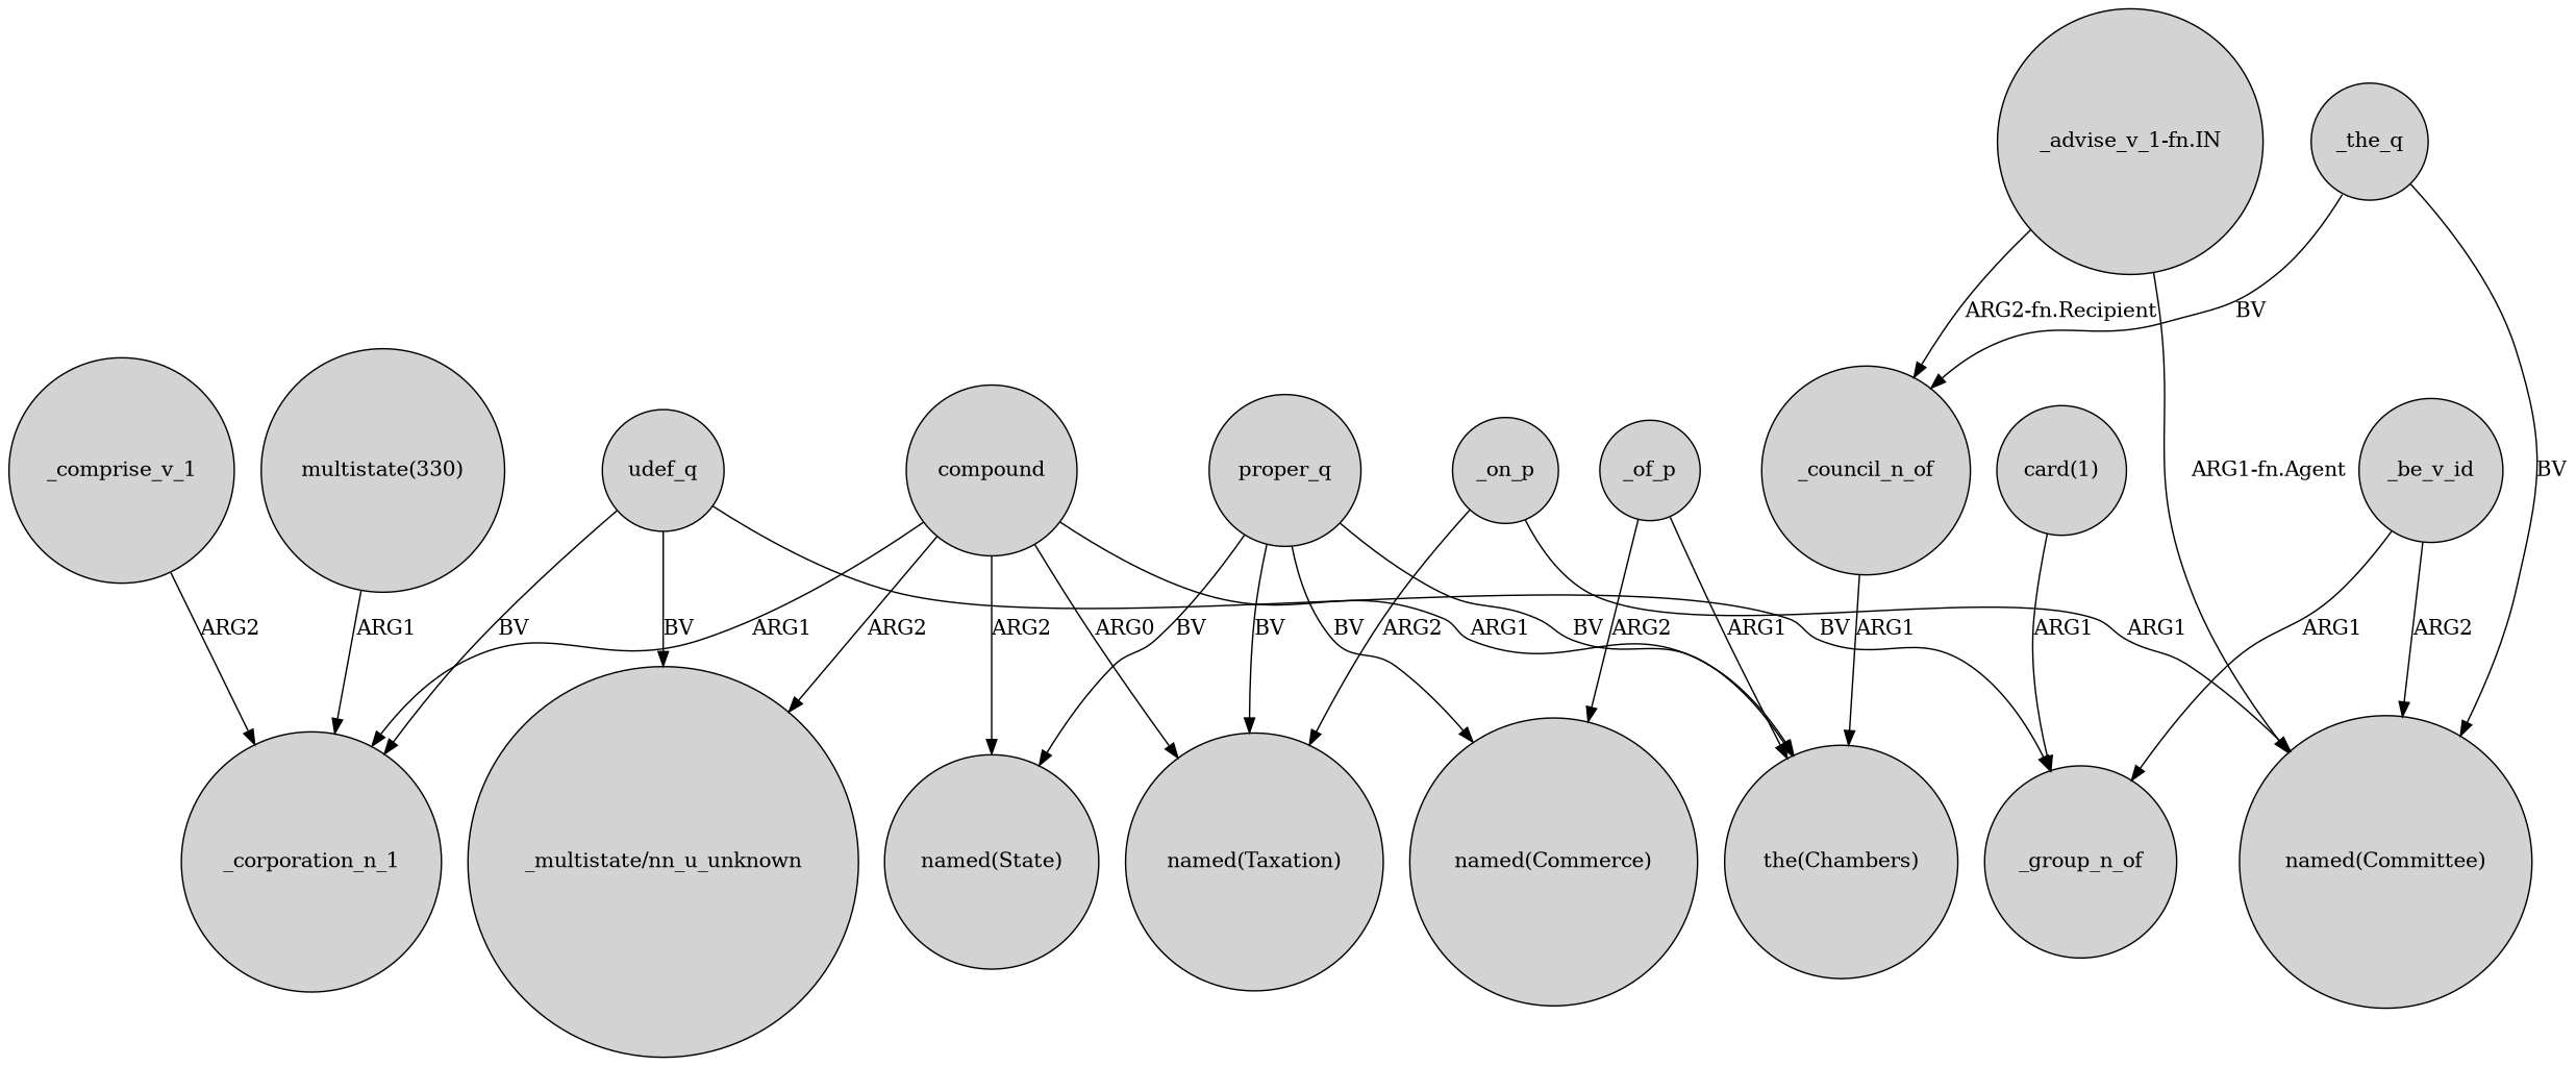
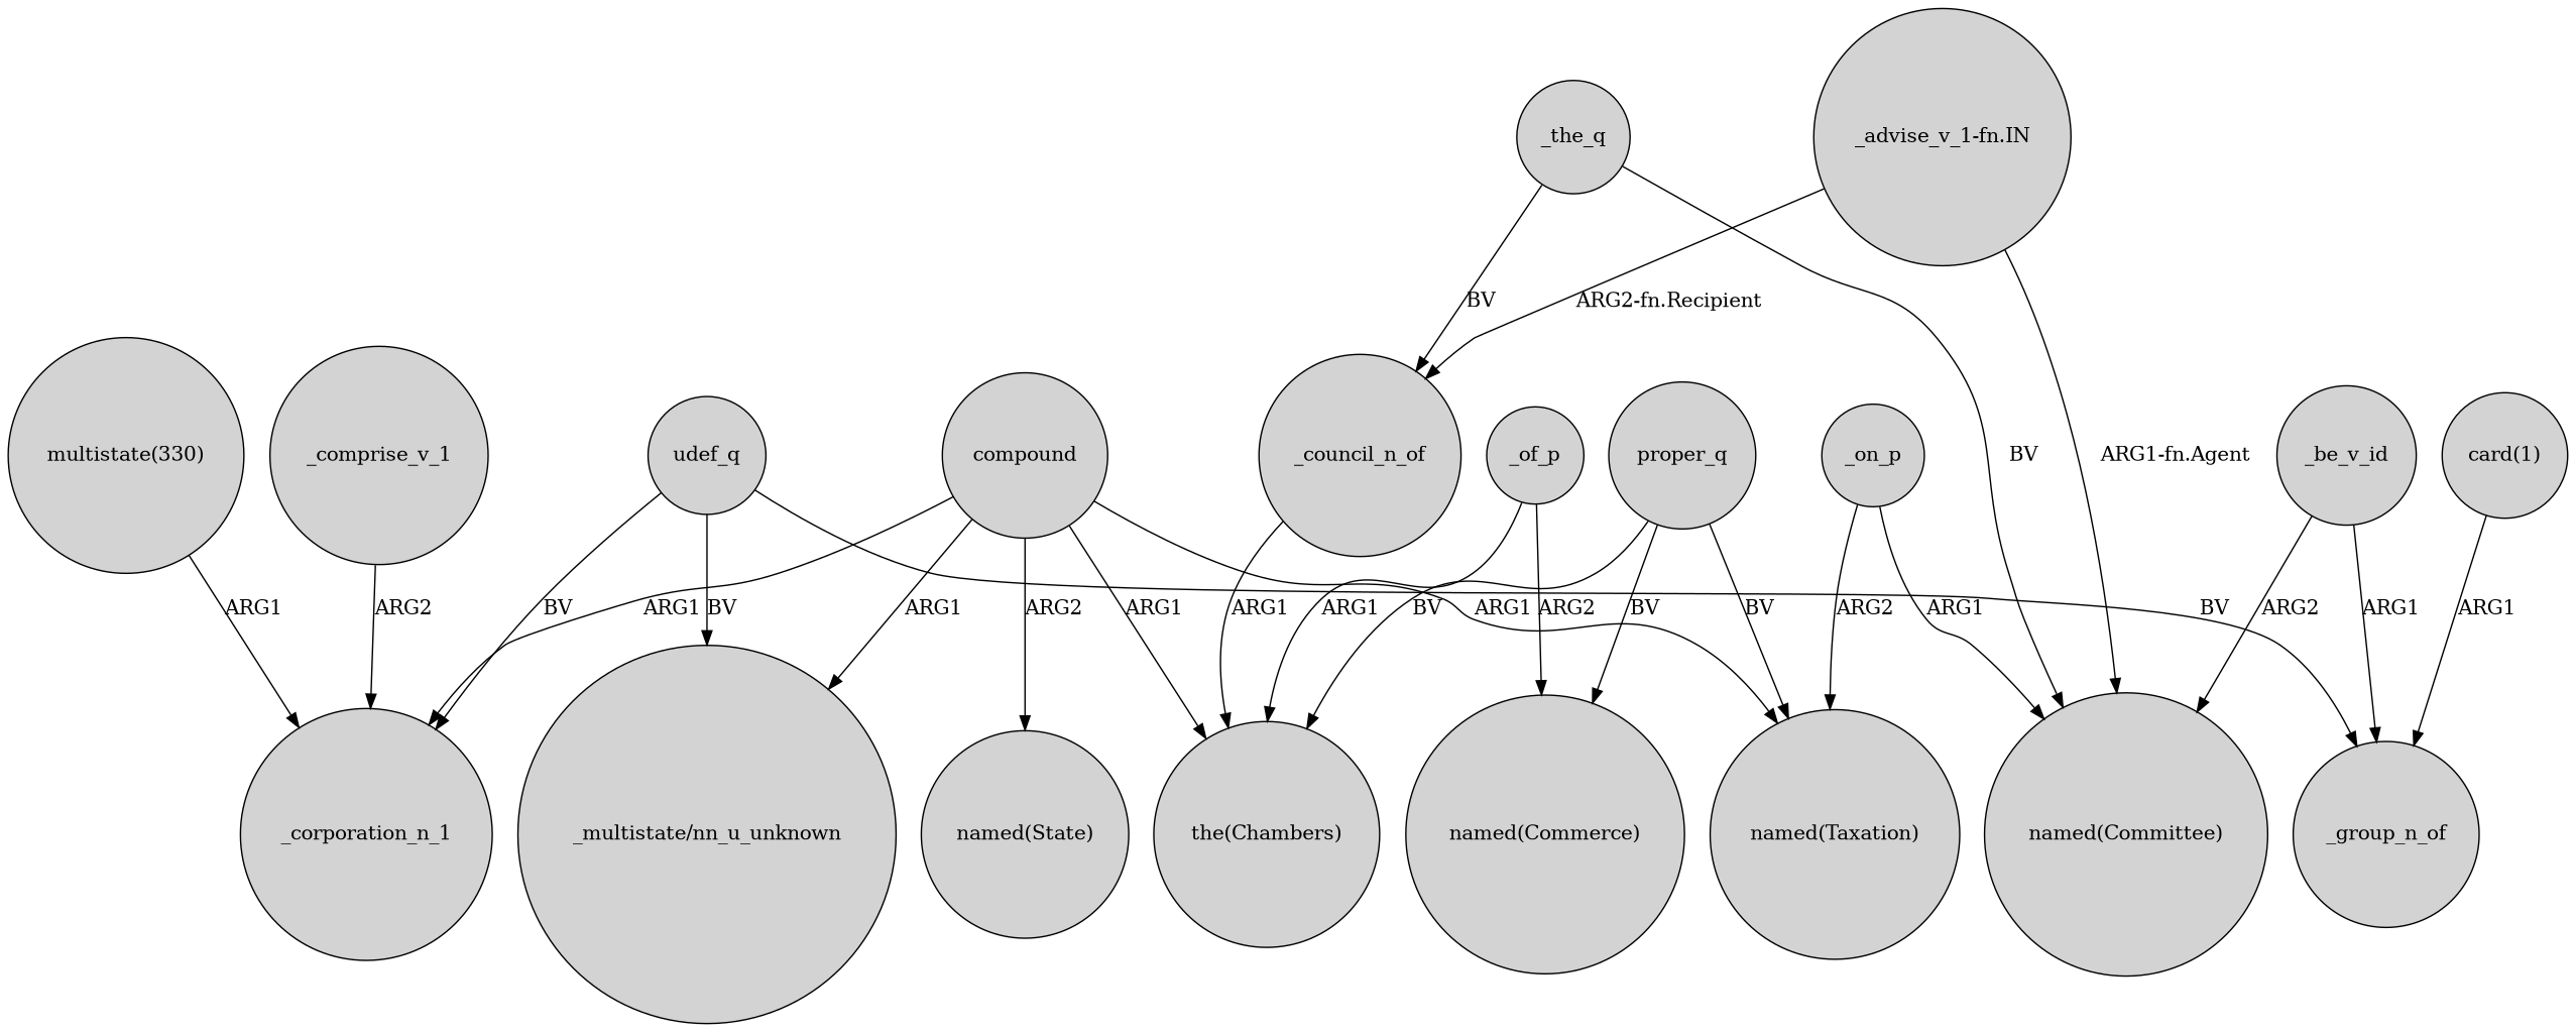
  digraph {
    node [shape=circle style=filled]
    udef_q
    "_multistate/nn_u_unknown"
    _corporation_n_1
    _group_n_of
    n5 [label="the(Chambers)"]
    proper_q
    "named(Taxation)"
    "named(Commerce)"
    "named(State)"
    _council_n_of
    compound
    _on_p
    "named(Committee)"
    n14 [label="multistate(330)"]
    "_advise_v_1-fn.IN"
    _be_v_id
    _comprise_v_1
    _of_p
    _the_q
    "card(1)"
    udef_q -> "_multistate/nn_u_unknown" [label=BV]
    udef_q -> _corporation_n_1 [label=BV]
    udef_q -> _group_n_of [label=BV]
    proper_q -> n5 [label=BV]
    proper_q -> "named(Taxation)" [label=BV]
    proper_q -> "named(Commerce)" [label=BV]
-   proper_q -> "named(State)" [label=BV]
    _council_n_of -> n5 [label=ARG1]
-   compound -> "_multistate/nn_u_unknown" [label=ARG2]
+   compound -> "_multistate/nn_u_unknown" [label=ARG1]
    compound -> _corporation_n_1 [label=ARG1]
    compound -> n5 [label=ARG1]
-   compound -> "named(Taxation)" [label=ARG0]
+   compound -> "named(Taxation)" [label=ARG1]
    compound -> "named(State)" [label=ARG2]
    _on_p -> "named(Taxation)" [label=ARG2]
    _on_p -> "named(Committee)" [label=ARG1]
    n14 -> _corporation_n_1 [label=ARG1]
    "_advise_v_1-fn.IN" -> _council_n_of [label="ARG2-fn.Recipient"]
    "_advise_v_1-fn.IN" -> "named(Committee)" [label="ARG1-fn.Agent"]
    _be_v_id -> _group_n_of [label=ARG1]
    _be_v_id -> "named(Committee)" [label=ARG2]
    _comprise_v_1 -> _corporation_n_1 [label=ARG2]
    _of_p -> n5 [label=ARG1]
    _of_p -> "named(Commerce)" [label=ARG2]
    _the_q -> _council_n_of [label=BV]
    _the_q -> "named(Committee)" [label=BV]
    "card(1)" -> _group_n_of [label=ARG1]
  }
